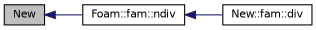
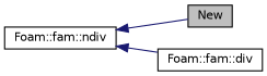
  digraph {
    rankdir=LR
    node [color=black fontname=Helvetica fontsize=10 shape=record]
    edge [color=midnightblue dir=back fontname=Helvetica fontsize=10 labelfontname=Helvetica labelfontsize=10 style=solid]
    n1 [fillcolor=grey75 fontcolor=black height=0.2 label=New style=filled width=0.4]
    n2 [height=0.2 label="Foam::fam::ndiv" width=0.4]
-   n3 [height=0.2 label="New::fam::div" width=0.4]
-   n1 -> n2
+   n3 [height=0.2 label="Foam::fam::div" width=0.4]
+   n2 -> n1
    n2 -> n3
  }
